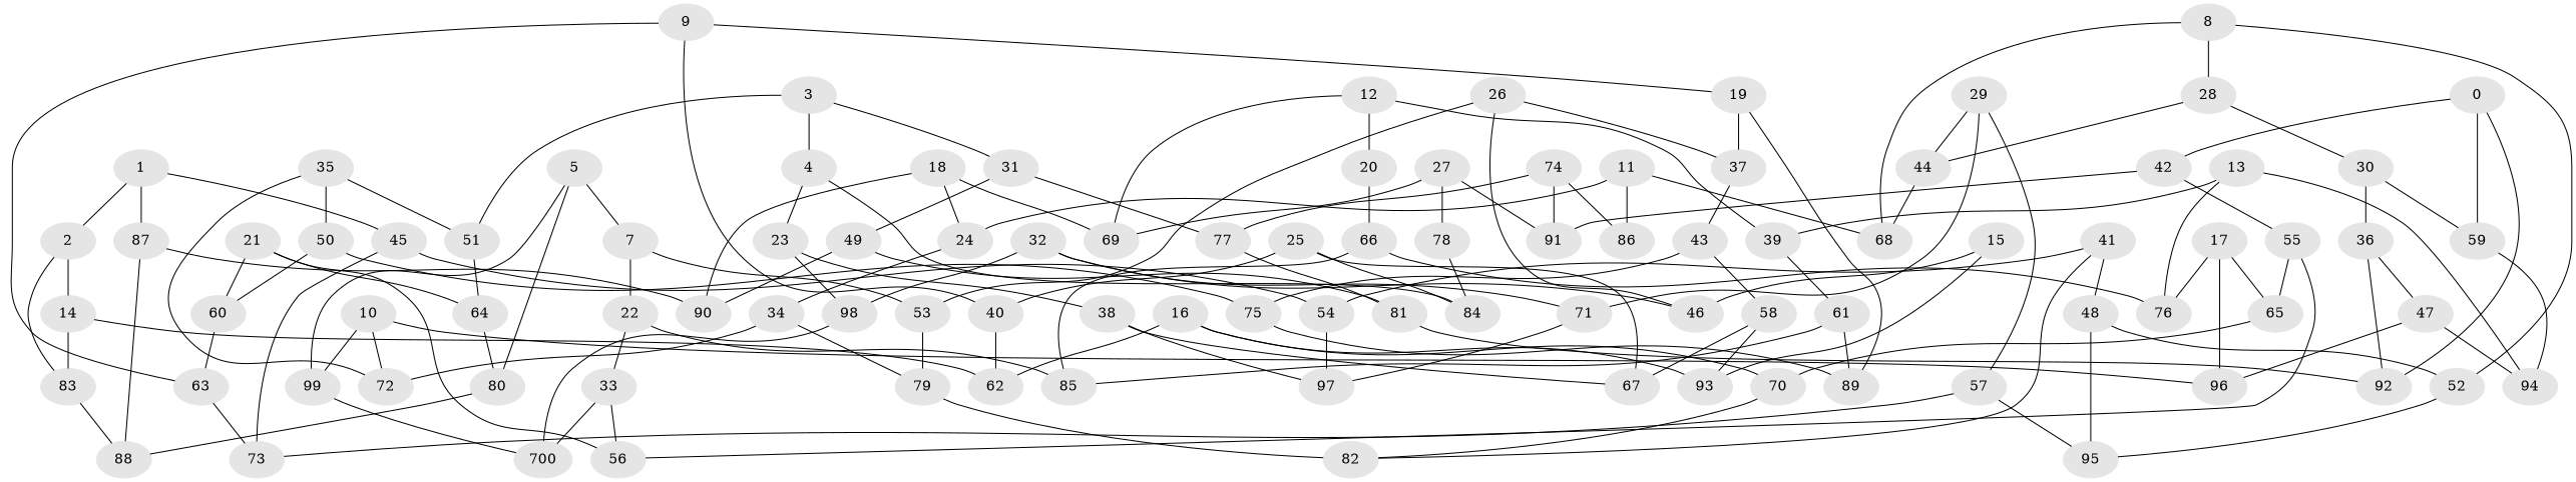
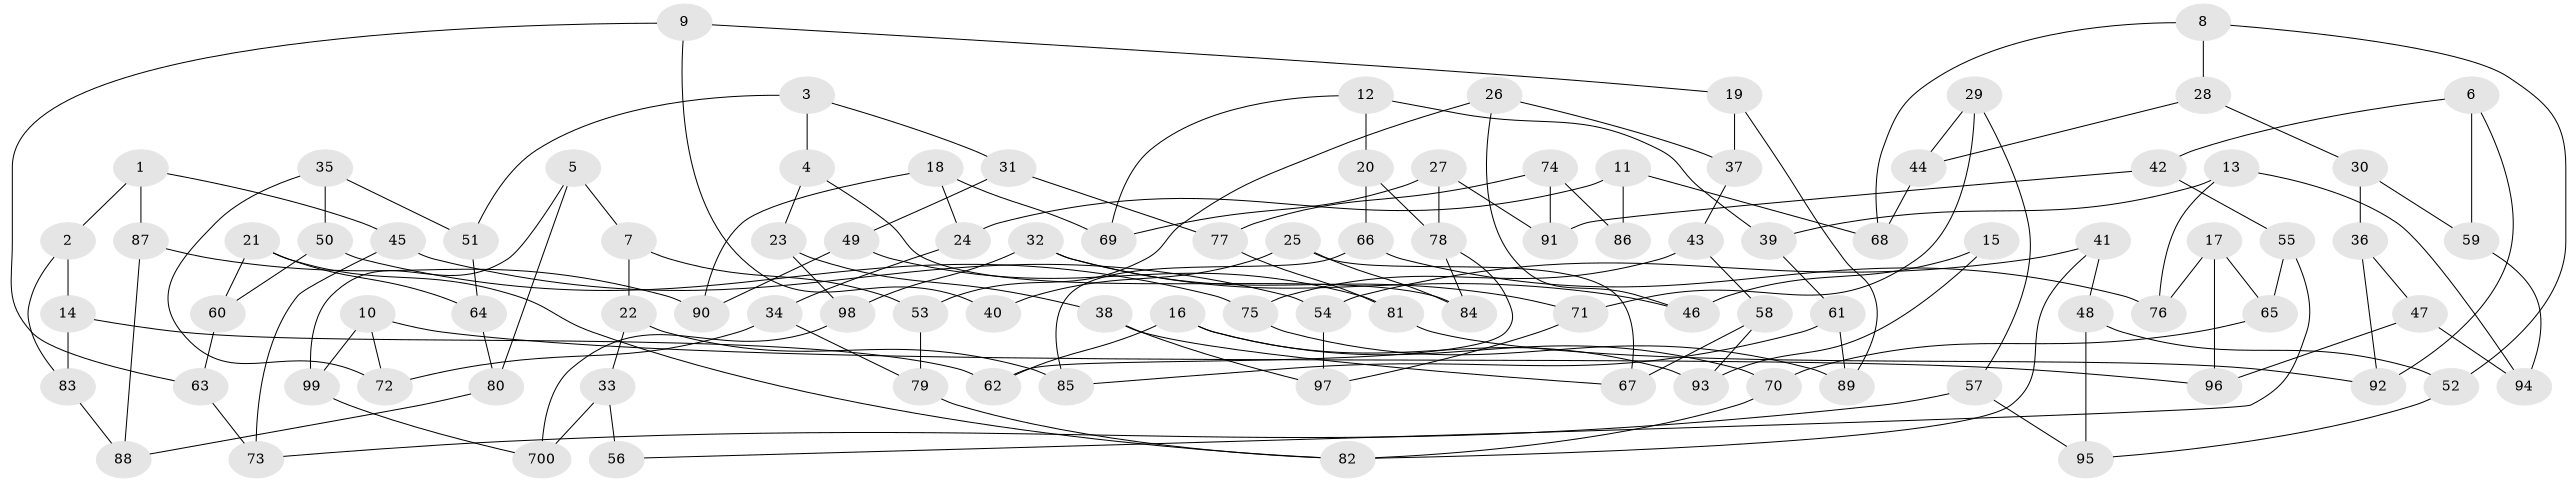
  graph {
    node [color=gray90 style=filled]
    1
    2
    45
    87
    14
    83
    54
    73
    90
    88
    62
    3
    4
    31
    51
    23
    84
    49
    77
    64
    38
    98
    5
    7
    80
    99
    22
    53
    n29 [label=700]
-   6 [label=0]
+   6
    42
    59
    92
    91
    55
    94
    33
    85
    79
    8
    28
    52
    68
    30
    44
    95
    9
    19
    40
    63
    37
    89
    10
    72
    96
    11
    24
    86
    34
    12
    20
    39
    69
    66
    78
    61
    13
    76
    15
    46
    93
    16
    70
    82
    17
    65
    18
    43
    21
    56
    60
    67
    97
    25
    26
    27
    36
    29
    57
    71
    47
    81
    32
    35
    50
    75
    58
    41
    48
    74
    1 -- 2
    1 -- 45
    1 -- 87
    2 -- 14
    2 -- 83
    45 -- 54
    45 -- 73
    87 -- 90
    87 -- 88
    14 -- 83
    14 -- 62
    83 -- 88
    54 -- 97
    3 -- 4
    3 -- 31
    3 -- 51
    4 -- 23
    4 -- 84
    31 -- 49
    31 -- 77
    51 -- 64
    23 -- 38
    23 -- 98
    49 -- 90
    49 -- 81
    77 -- 81
    64 -- 80
    38 -- 67
    38 -- 97
    98 -- n29
    5 -- 7
    5 -- 80
    5 -- 99
    7 -- 22
    7 -- 53
    80 -- 88
    99 -- n29
    22 -- 33
    22 -- 85
    53 -- 79
    6 -- 42
    6 -- 59
    6 -- 92
    42 -- 91
    42 -- 55
    59 -- 94
    55 -- 65
    55 -- 56
    33 -- n29
    33 -- 56
    79 -- 82
    8 -- 28
    8 -- 52
    8 -- 68
    28 -- 30
    28 -- 44
    52 -- 95
    30 -- 59
    30 -- 36
    44 -- 68
    9 -- 19
    9 -- 40
    9 -- 63
    19 -- 37
    19 -- 89
-   40 -- 62
+   78 -- 62
    63 -- 73
    37 -- 43
    10 -- 99
    10 -- 72
    10 -- 96
    11 -- 68
    11 -- 24
    11 -- 86
    24 -- 34
    34 -- 79
    34 -- 72
    12 -- 20
    12 -- 39
    12 -- 69
    20 -- 66
+   20 -- 78
    39 -- 61
    66 -- 85
    66 -- 76
    78 -- 84
    61 -- 85
    61 -- 89
    13 -- 94
    13 -- 39
    13 -- 76
    15 -- 46
    15 -- 93
    16 -- 62
    16 -- 93
    16 -- 70
    70 -- 82
    17 -- 96
    17 -- 76
    17 -- 65
    65 -- 70
    18 -- 90
    18 -- 24
    18 -- 69
    43 -- 75
    43 -- 58
    21 -- 64
-   21 -- 56
+   21 -- 82
    21 -- 60
    60 -- 63
    25 -- 84
    25 -- 40
    25 -- 67
    26 -- 53
    26 -- 37
    26 -- 46
    27 -- 91
    27 -- 69
    27 -- 78
    36 -- 92
    36 -- 47
    29 -- 44
    29 -- 57
    29 -- 71
    57 -- 73
    57 -- 95
    71 -- 97
    47 -- 94
    47 -- 96
    81 -- 92
    32 -- 98
    32 -- 46
    32 -- 71
    35 -- 51
    35 -- 72
    35 -- 50
    50 -- 60
    50 -- 75
    75 -- 89
    58 -- 93
    58 -- 67
    41 -- 54
    41 -- 82
    41 -- 48
    48 -- 52
    48 -- 95
    74 -- 77
    74 -- 91
    74 -- 86
  }
